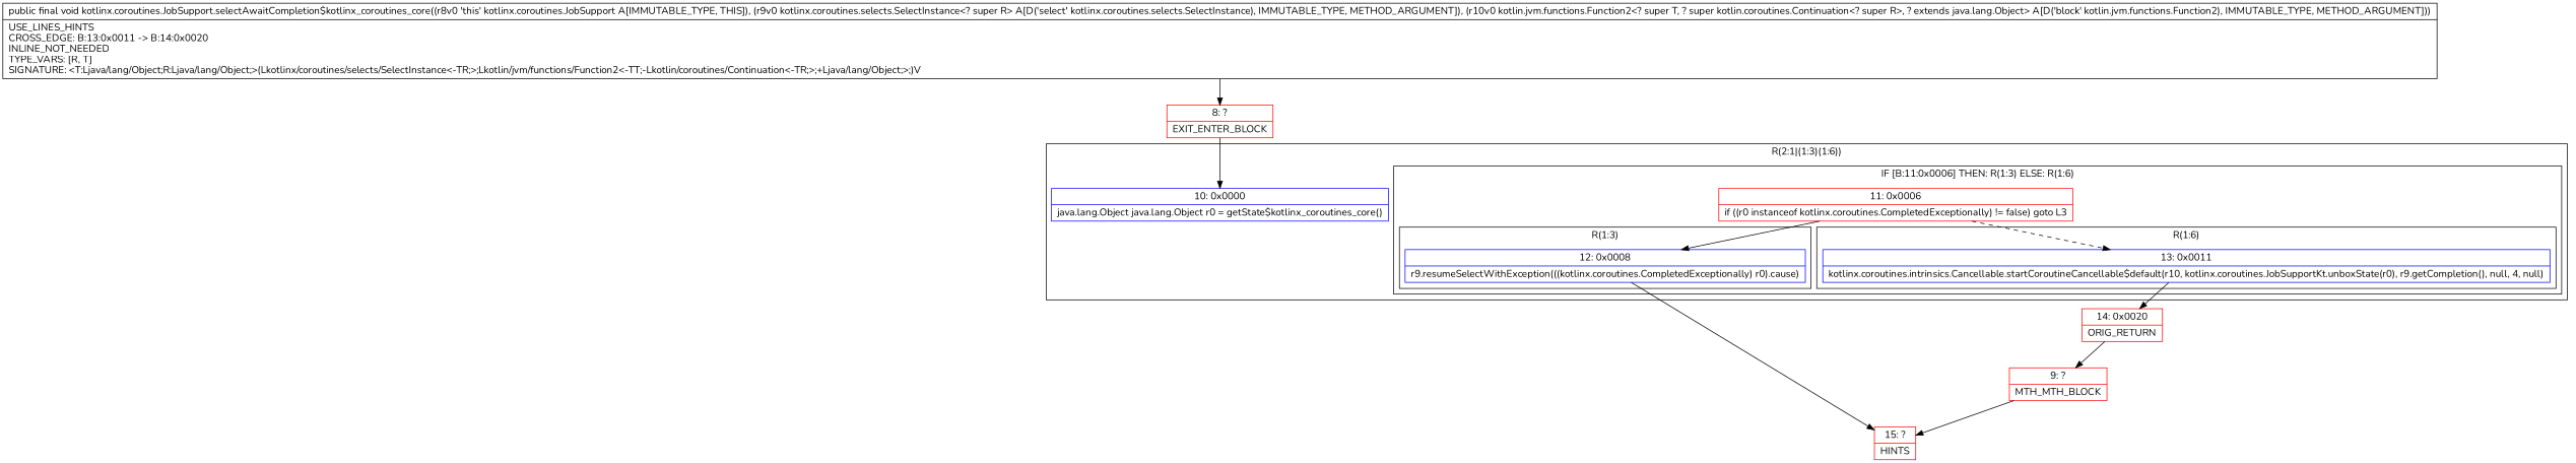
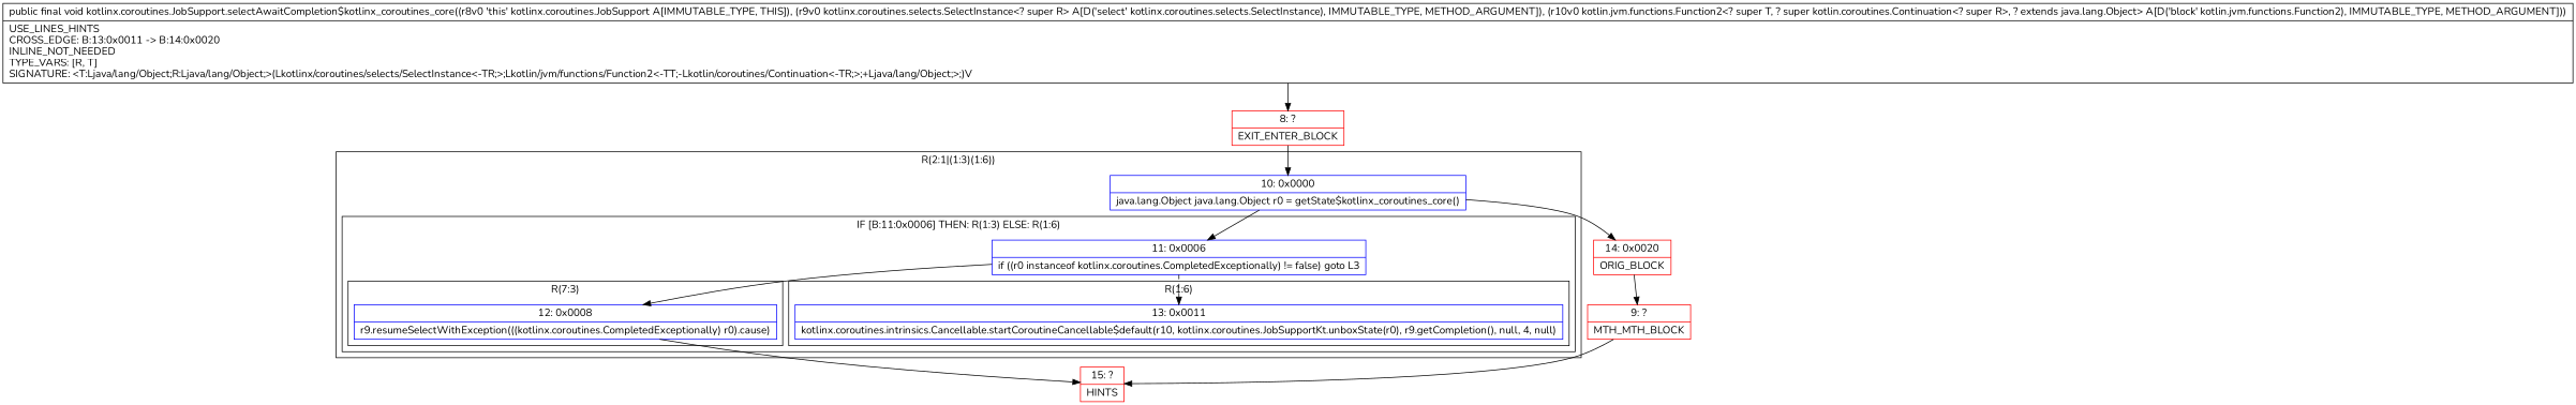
  digraph {
    fontname=Nunito
    node [color=blue fontname=Nunito shape=record]
    edge [fontname=Nunito]
    n1 [label="{12\:\ 0x0008|r9.resumeSelectWithException(((kotlinx.coroutines.CompletedExceptionally) r0).cause)\l}"]
    n2 [label="{13\:\ 0x0011|kotlinx.coroutines.intrinsics.Cancellable.startCoroutineCancellable$default(r10, kotlinx.coroutines.JobSupportKt.unboxState(r0), r9.getCompletion(), null, 4, null)\l}"]
-   n3 [color=red label="{11\:\ 0x0006|if ((r0 instanceof kotlinx.coroutines.CompletedExceptionally) != false) goto L3\l}"]
+   n3 [label="{11\:\ 0x0006|if ((r0 instanceof kotlinx.coroutines.CompletedExceptionally) != false) goto L3\l}"]
    n4 [label="{10\:\ 0x0000|java.lang.Object java.lang.Object r0 = getState$kotlinx_coroutines_core()\l}"]
    n5 [color=red label="{15\:\ ?|HINTS\l}"]
-   n6 [color=red label="{14\:\ 0x0020|ORIG_RETURN\l}"]
+   n6 [color=red label="{14\:\ 0x0020|ORIG_BLOCK\l}"]
    n7 [color=red label="{9\:\ ?|MTH_MTH_BLOCK\l}"]
    n8 [color=red label="{8\:\ ?|EXIT_ENTER_BLOCK\l}"]
    n9 [label="{public final void kotlinx.coroutines.JobSupport.selectAwaitCompletion$kotlinx_coroutines_core((r8v0 'this' kotlinx.coroutines.JobSupport A[IMMUTABLE_TYPE, THIS]), (r9v0 kotlinx.coroutines.selects.SelectInstance\<? super R\> A[D('select' kotlinx.coroutines.selects.SelectInstance), IMMUTABLE_TYPE, METHOD_ARGUMENT]), (r10v0 kotlin.jvm.functions.Function2\<? super T, ? super kotlin.coroutines.Continuation\<? super R\>, ? extends java.lang.Object\> A[D('block' kotlin.jvm.functions.Function2), IMMUTABLE_TYPE, METHOD_ARGUMENT]))  | USE_LINES_HINTS\lCROSS_EDGE: B:13:0x0011 \-\> B:14:0x0020\lINLINE_NOT_NEEDED\lTYPE_VARS: [R, T]\lSIGNATURE: \<T:Ljava\/lang\/Object;R:Ljava\/lang\/Object;\>(Lkotlinx\/coroutines\/selects\/SelectInstance\<\-TR;\>;Lkotlin\/jvm\/functions\/Function2\<\-TT;\-Lkotlin\/coroutines\/Continuation\<\-TR;\>;+Ljava\/lang\/Object;\>;)V\l}" color=""]
    subgraph cluster_1 {
      label="R(2:1|(1:3)(1:6))"
      n4
      subgraph cluster_2 {
        label="IF [B:11:0x0006] THEN: R(1:3) ELSE: R(1:6)"
        n3
        subgraph cluster_3 {
-         label="R(1:3)"
+         label="R(7:3)"
          n1
        }
        subgraph cluster_4 {
          label="R(1:6)"
          n2
        }
      }
    }
    n1 -> n5
-   n2 -> n6
+   n4 -> n6
    n3 -> n1
    n3 -> n2 [style=dashed]
+   n4 -> n3
    n6 -> n7
    n7 -> n5
    n8 -> n4
    n9 -> n8
  }
